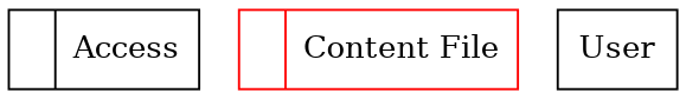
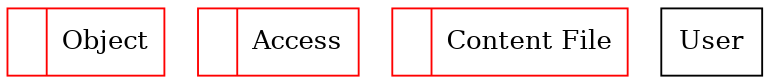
  digraph {
    node [shape=record]
-   n2 [label="<f0>  |<f1> Access "]
+   n1 [color=red label="<f0>  |<f1> Object "]
+   n2 [label="<f0>  |<f1> Access " color=red]
    n3 [color=red label="<f0>  |<f1> Content File "]
    n4 [label=User shape=box]
  }
